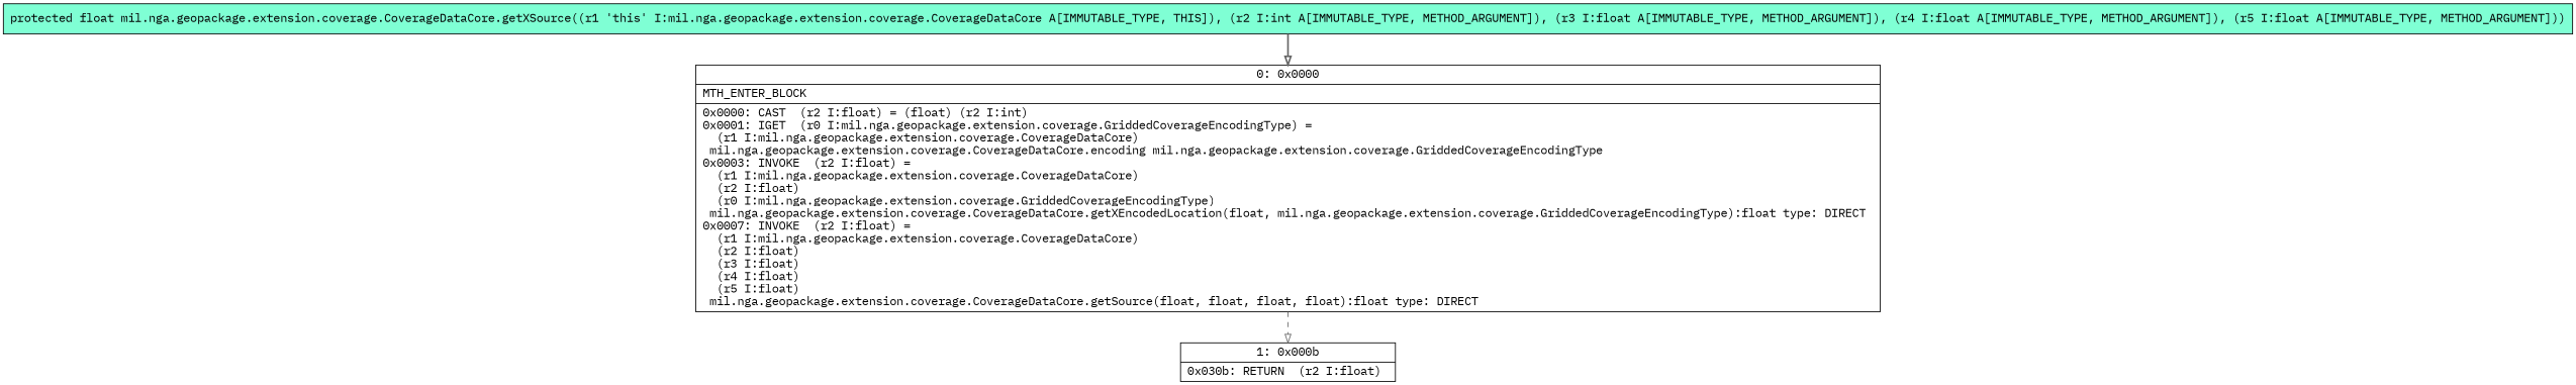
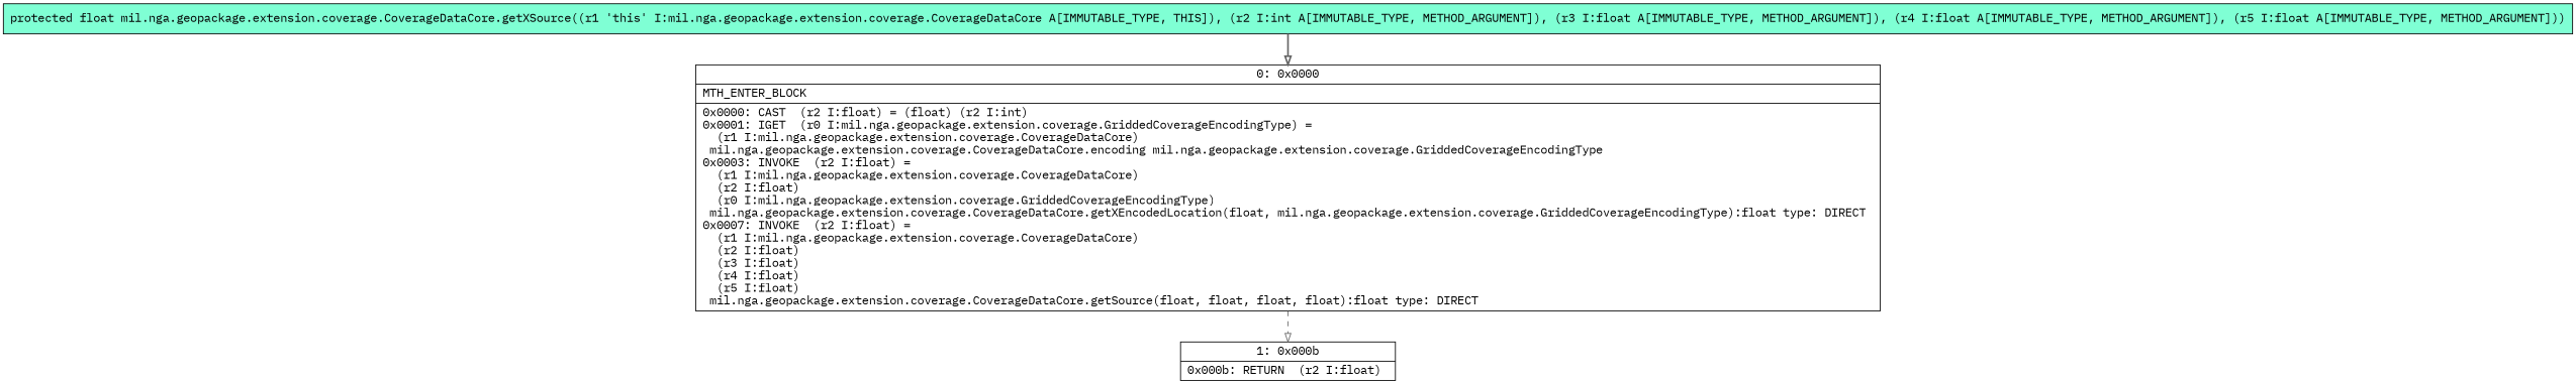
  digraph {
    fontname="IBM Plex Mono"
    node [shape=record style=filled fillcolor=white fontname="IBM Plex Mono"]
    edge [color=gray40 arrowhead=onormal fontname="IBM Plex Mono"]
    n1 [label="{0\:\ 0x0000|MTH_ENTER_BLOCK\l|0x0000: CAST  (r2 I:float) = (float) (r2 I:int) \l0x0001: IGET  (r0 I:mil.nga.geopackage.extension.coverage.GriddedCoverageEncodingType) = \l  (r1 I:mil.nga.geopackage.extension.coverage.CoverageDataCore)\l mil.nga.geopackage.extension.coverage.CoverageDataCore.encoding mil.nga.geopackage.extension.coverage.GriddedCoverageEncodingType \l0x0003: INVOKE  (r2 I:float) = \l  (r1 I:mil.nga.geopackage.extension.coverage.CoverageDataCore)\l  (r2 I:float)\l  (r0 I:mil.nga.geopackage.extension.coverage.GriddedCoverageEncodingType)\l mil.nga.geopackage.extension.coverage.CoverageDataCore.getXEncodedLocation(float, mil.nga.geopackage.extension.coverage.GriddedCoverageEncodingType):float type: DIRECT \l0x0007: INVOKE  (r2 I:float) = \l  (r1 I:mil.nga.geopackage.extension.coverage.CoverageDataCore)\l  (r2 I:float)\l  (r3 I:float)\l  (r4 I:float)\l  (r5 I:float)\l mil.nga.geopackage.extension.coverage.CoverageDataCore.getSource(float, float, float, float):float type: DIRECT \l}"]
-   n2 [label="{1\:\ 0x000b|0x030b: RETURN  (r2 I:float) \l}"]
+   n2 [label="{1\:\ 0x000b|0x000b: RETURN  (r2 I:float) \l}"]
    n3 [label="{protected float mil.nga.geopackage.extension.coverage.CoverageDataCore.getXSource((r1 'this' I:mil.nga.geopackage.extension.coverage.CoverageDataCore A[IMMUTABLE_TYPE, THIS]), (r2 I:int A[IMMUTABLE_TYPE, METHOD_ARGUMENT]), (r3 I:float A[IMMUTABLE_TYPE, METHOD_ARGUMENT]), (r4 I:float A[IMMUTABLE_TYPE, METHOD_ARGUMENT]), (r5 I:float A[IMMUTABLE_TYPE, METHOD_ARGUMENT])) }" fillcolor=aquamarine]
    n1 -> n2 [style=dashed]
    n3 -> n1 [style=bold]
  }
